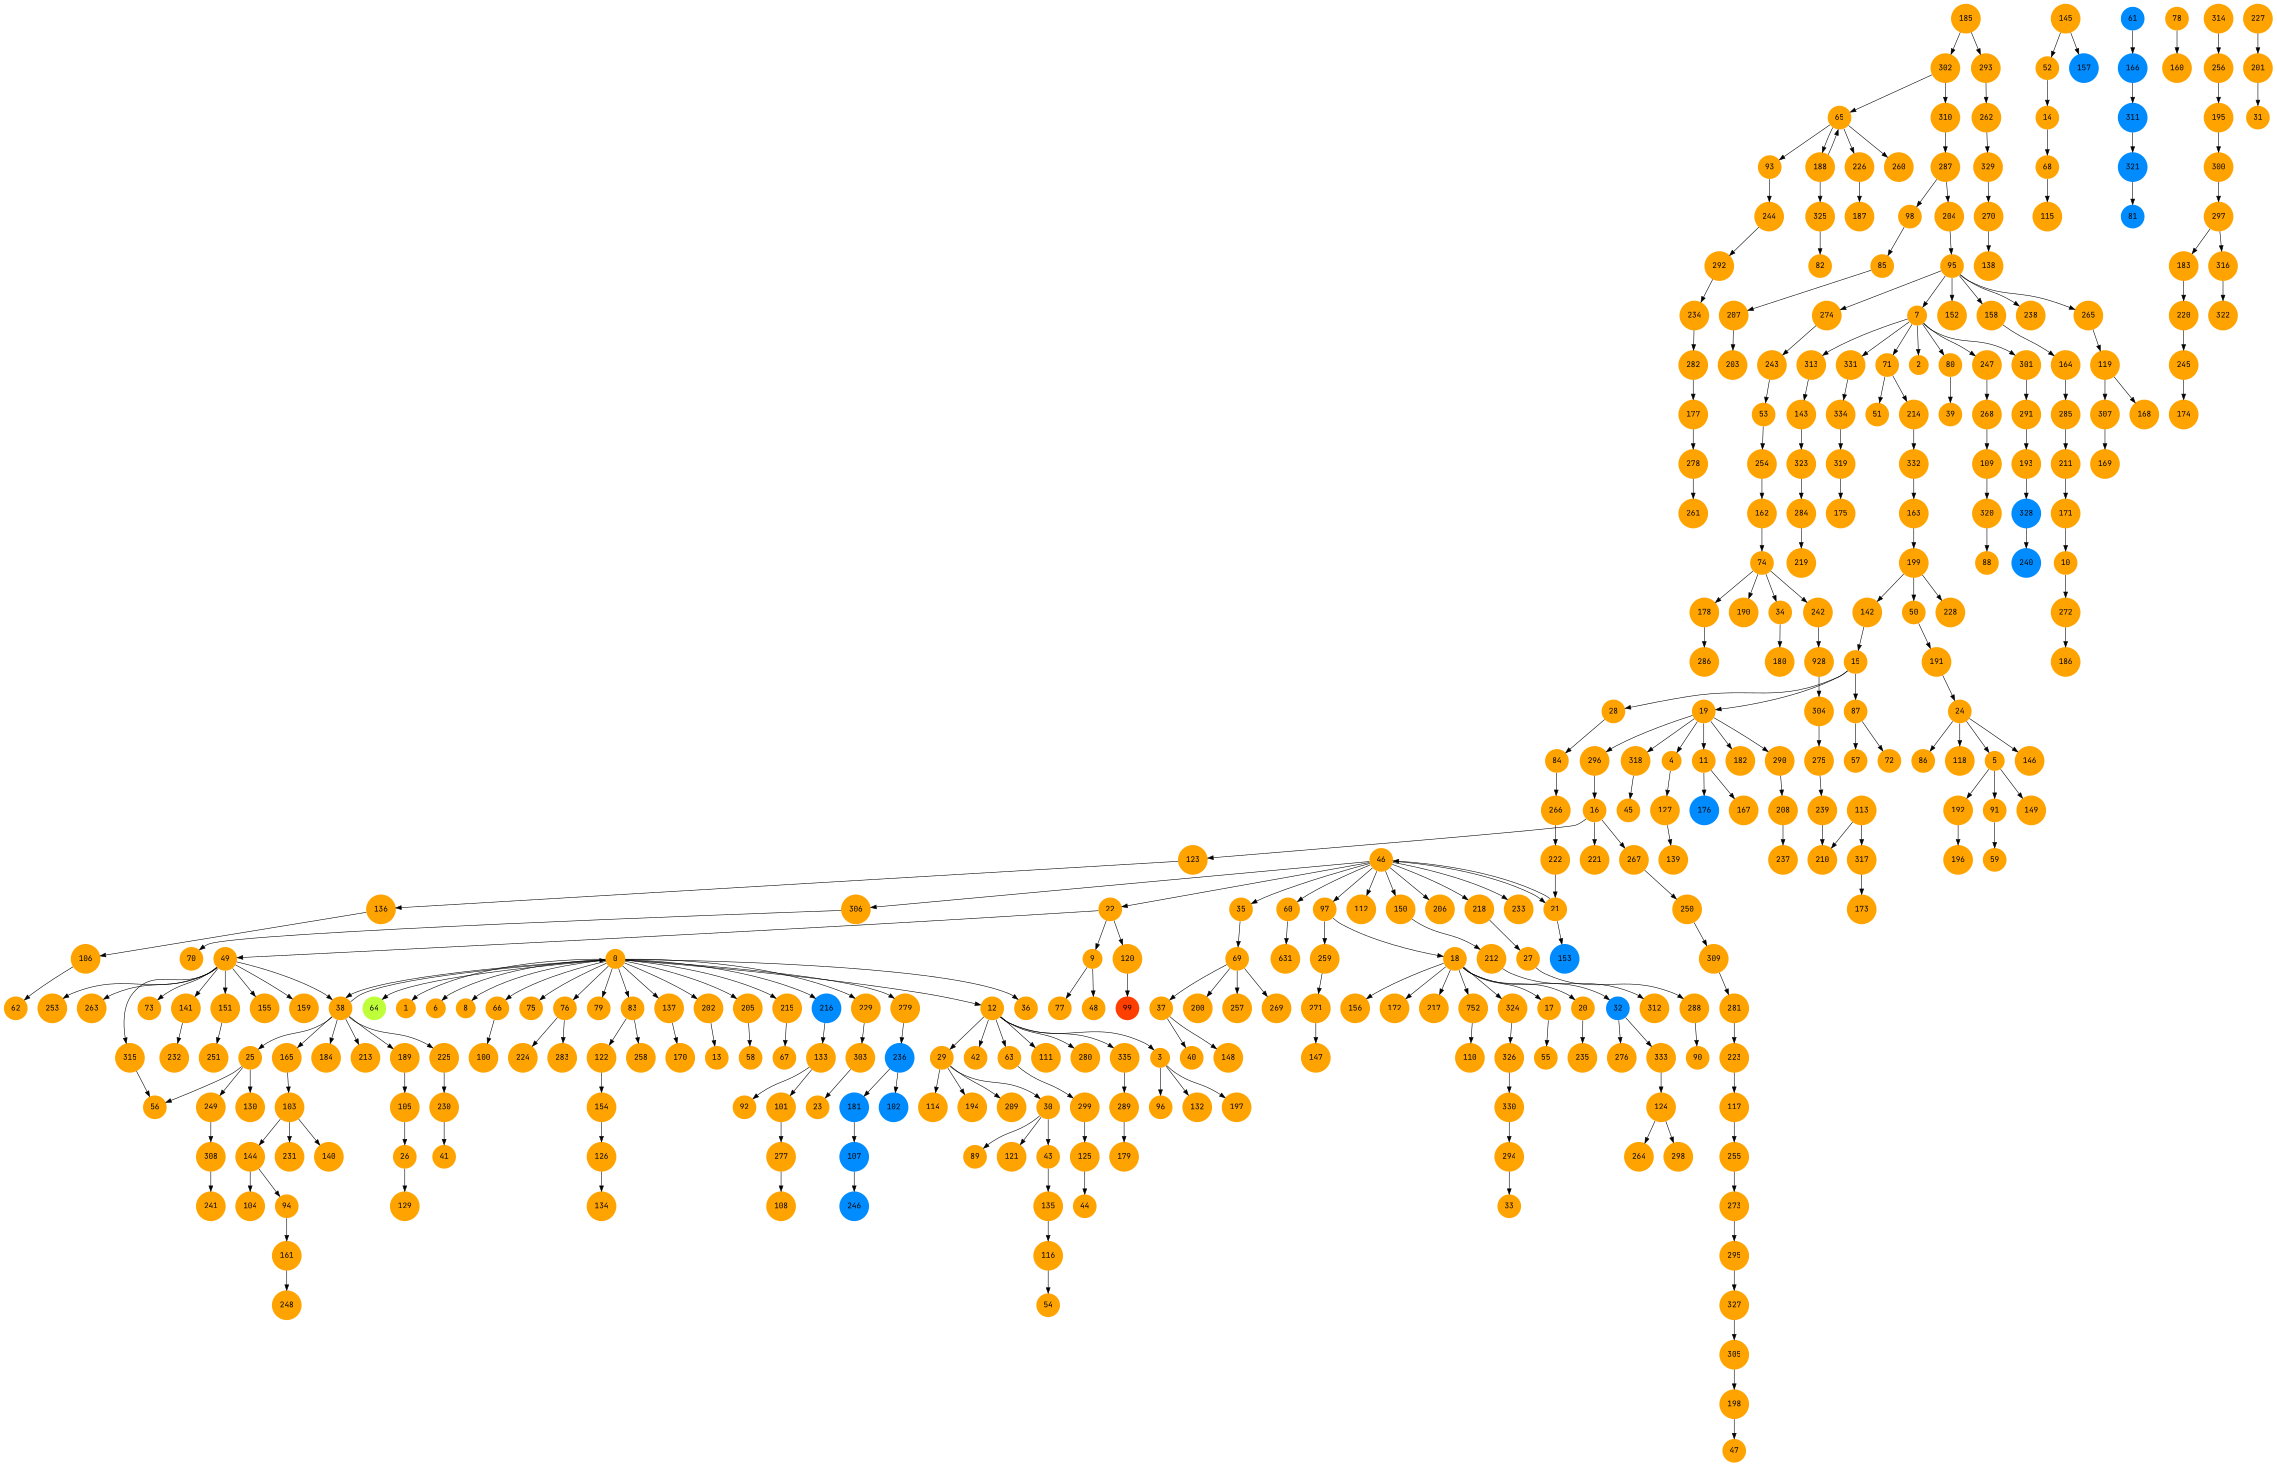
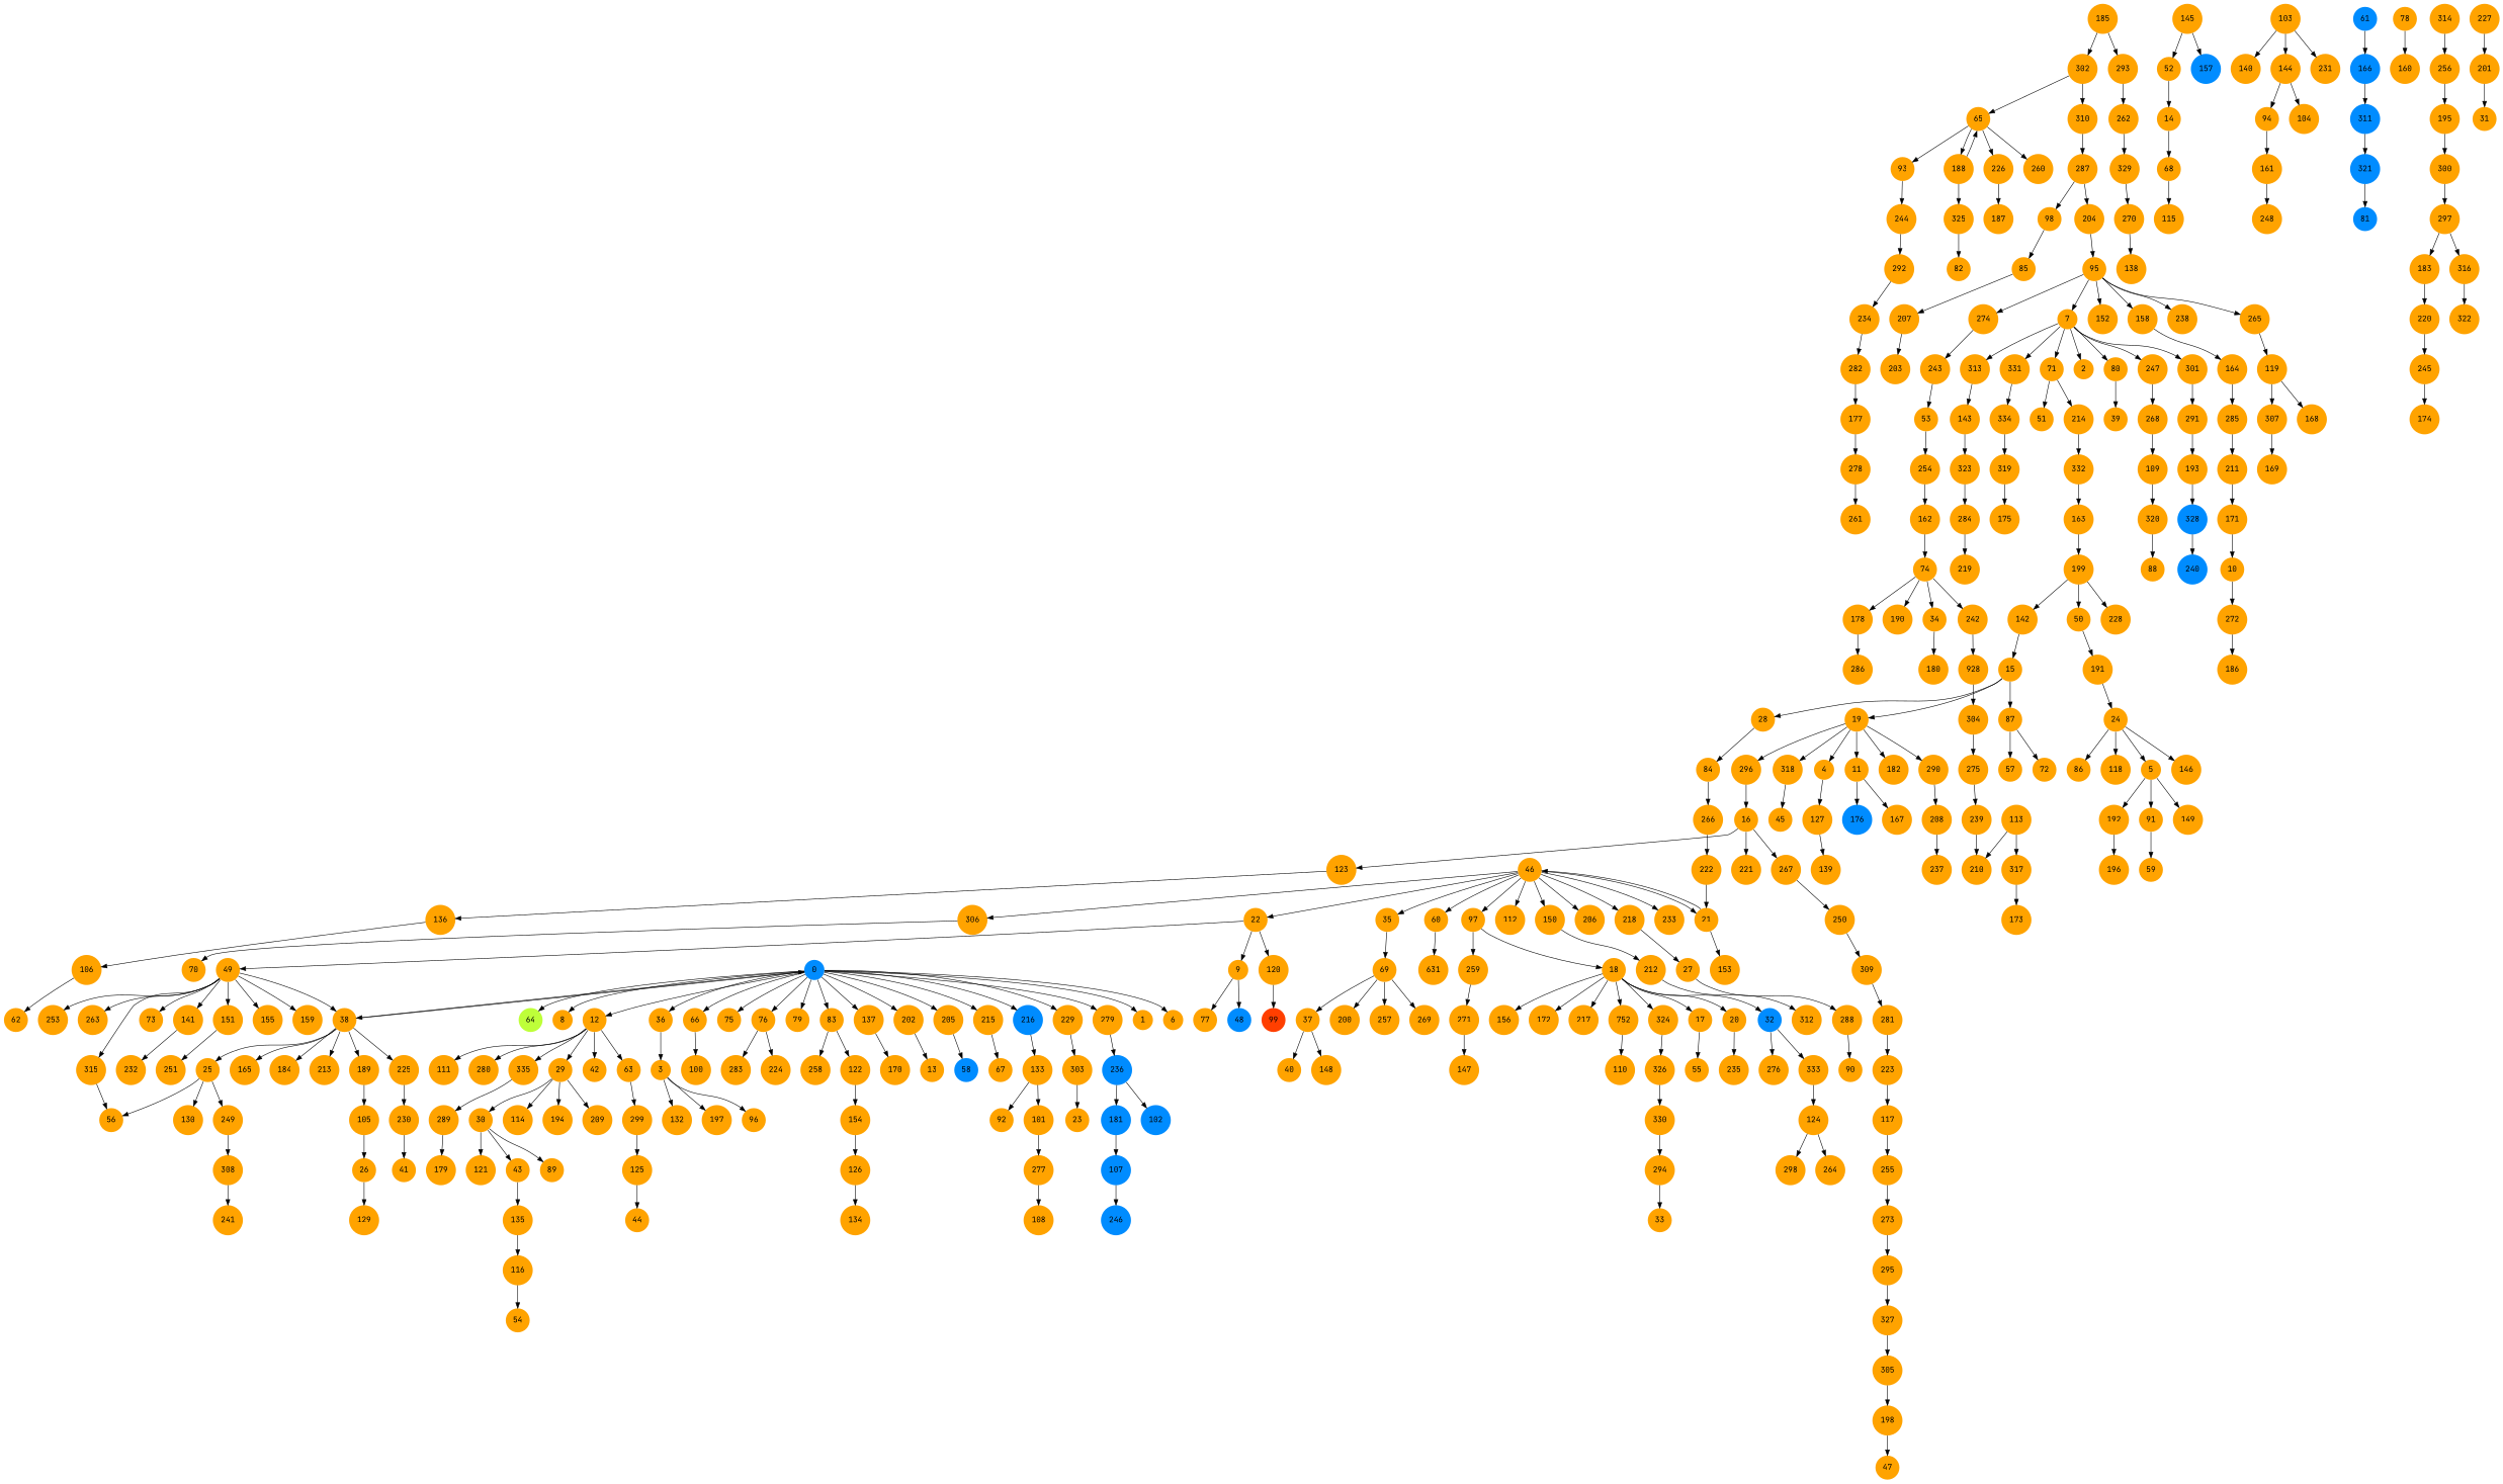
  digraph {
    fontname="JetBrains Mono"
    node [fillcolor="#ffa300" fontname="JetBrains Mono" penwidth=0 shape=circle style=filled]
    edge [fontname="JetBrains Mono"]
-   0
+   0 [fillcolor="#008cff"]
    1
    6
    8
    12
    36
    38
    64 [fillcolor="#beff39"]
    66
    75
    76
    79
    83
    137
    202
    205
    215
    216 [fillcolor="#008cff"]
    229
    279
    3
    29
    42
    63
    111
    280
    335
    25
    165
    184
    189
    213
    225
    100
    224
    283
    122
    258
    170
    145
    52
    157 [fillcolor="#008cff"]
    13
-   58
+   58 [fillcolor="#008cff"]
    67
    133
    303
    236 [fillcolor="#008cff"]
    96
    132
    197
    4
    127
    139
    5
    91
    149
    192
    59
    196
    7
    2
    71
    80
    247
    301
    313
    331
    51
    214
    39
    268
    291
    143
    334
    9
-   48
+   48 [fillcolor="#008cff"]
    77
    10
    272
    186
    11
    167
    176 [fillcolor="#008cff"]
    30
    114
    194
    209
    299
    289
    14
    68
    115
    15
    19
    28
    87
    182
    290
    296
    318
    84
    57
    72
    16
    123
    221
    267
    136
    250
    17
    55
    18
    20
    32 [fillcolor="#008cff"]
    156
    172
    217
    n119 [label=752]
    324
    235
    276
    333
    110
    326
    208
    45
    21
    46
-   153 [fillcolor="#008cff"]
+   153
    22
    35
    60
    97
    112
    150
    206
    218
    233
    306
    49
    120
    73
    141
    151
    155
    159
    253
    263
    315
    99 [fillcolor="#ff3f00"]
    24
    86
    118
    146
    56
    130
    249
    308
    26
    129
    27
    288
    90
    266
    43
    89
    121
    135
    124
    34
    180
    69
    37
    200
    257
    269
    40
    148
    103
    105
    230
    116
    n184 [label=631]
    259
    212
    70
    232
    251
    50
    191
    53
    254
    162
    61 [fillcolor="#008cff"]
    166 [fillcolor="#008cff"]
    311 [fillcolor="#008cff"]
    125
    65
    93
    188
    226
    260
    244
    325
    187
    332
    74
    178
    190
    242
    286
    n213 [label=928]
    78
    160
    81 [fillcolor="#008cff"]
    154
    222
    85
    207
    203
    292
    94
    161
    248
    95
    152
    158
    238
    265
    274
    164
    119
    243
    271
    98
    101
    277
    108
    102 [fillcolor="#008cff"]
    140
    144
    231
    104
    106
    62
    107 [fillcolor="#008cff"]
    246 [fillcolor="#008cff"]
    109
    320
    88
    113
    317
    210
    173
    54
    117
    255
    273
    168
    307
    169
    126
    264
    298
    44
    134
    304
    275
    92
    142
    323
    284
    312
    285
    163
    199
    228
    211
    321 [fillcolor="#008cff"]
    171
    177
    278
    261
    181 [fillcolor="#008cff"]
    183
    220
    245
    185
    293
    302
    262
    310
    82
    328 [fillcolor="#008cff"]
    193
    240 [fillcolor="#008cff"]
    195
    300
    297
    198
    47
    201
    31
    204
    314
    256
    237
    174
    223
    41
    227
    23
    234
    282
    239
    241
    309
    281
    295
    147
    329
    270
    138
    327
    219
    287
    179
    294
    33
    305
    316
    322
    319
    175
    330
    0 -> 1
    0 -> 6
    0 -> 8
    0 -> 12
    0 -> 36
    0 -> 38
    0 -> 64
    0 -> 66
    0 -> 75
    0 -> 76
    0 -> 79
    0 -> 83
    0 -> 137
    0 -> 202
    0 -> 205
    0 -> 215
    0 -> 216
    0 -> 229
    0 -> 279
-   12 -> 3
+   36 -> 3
    12 -> 29
    12 -> 42
    12 -> 63
    12 -> 111
    12 -> 280
    12 -> 335
    38 -> 0
    38 -> 25
    38 -> 165
    38 -> 184
    38 -> 189
    38 -> 213
    38 -> 225
    66 -> 100
    76 -> 224
    76 -> 283
    83 -> 122
    83 -> 258
    137 -> 170
    202 -> 13
    205 -> 58
    215 -> 67
    216 -> 133
    229 -> 303
    279 -> 236
    3 -> 96
    3 -> 132
    3 -> 197
    29 -> 30
    29 -> 114
    29 -> 194
    29 -> 209
    63 -> 299
    335 -> 289
    25 -> 56
    25 -> 130
    25 -> 249
-   165 -> 103
    189 -> 105
    225 -> 230
    122 -> 154
    145 -> 52
    145 -> 157
    52 -> 14
    133 -> 101
    133 -> 92
    303 -> 23
    236 -> 102
    236 -> 181
    4 -> 127
    127 -> 139
    5 -> 91
    5 -> 149
    5 -> 192
    91 -> 59
    192 -> 196
    7 -> 2
    7 -> 71
    7 -> 80
    7 -> 247
    7 -> 301
    7 -> 313
    7 -> 331
    71 -> 51
    71 -> 214
    80 -> 39
    247 -> 268
    301 -> 291
    313 -> 143
    331 -> 334
    214 -> 332
    268 -> 109
    291 -> 193
    143 -> 323
    334 -> 319
    9 -> 48
    9 -> 77
    10 -> 272
    272 -> 186
    11 -> 167
    11 -> 176
    30 -> 43
    30 -> 89
    30 -> 121
    299 -> 125
    289 -> 179
    14 -> 68
    68 -> 115
    15 -> 19
    15 -> 28
    15 -> 87
    19 -> 4
    19 -> 11
    19 -> 182
    19 -> 290
    19 -> 296
    19 -> 318
    28 -> 84
    87 -> 57
    87 -> 72
    290 -> 208
    296 -> 16
    318 -> 45
    84 -> 266
    16 -> 123
    16 -> 221
    16 -> 267
    123 -> 136
    267 -> 250
    136 -> 106
    250 -> 309
    17 -> 55
    18 -> 17
    18 -> 20
    18 -> 32
    18 -> 156
    18 -> 172
    18 -> 217
    18 -> n119
    18 -> 324
    20 -> 235
    32 -> 276
    32 -> 333
    n119 -> 110
    324 -> 326
    333 -> 124
    326 -> 330
    208 -> 237
    21 -> 46
    21 -> 153
    46 -> 21
    46 -> 22
    46 -> 35
    46 -> 60
    46 -> 97
    46 -> 112
    46 -> 150
    46 -> 206
    46 -> 218
    46 -> 233
    46 -> 306
    22 -> 9
    22 -> 49
    22 -> 120
    35 -> 69
    60 -> n184
    97 -> 18
    97 -> 259
    150 -> 212
    218 -> 27
    306 -> 70
    49 -> 38
    49 -> 73
    49 -> 141
    49 -> 151
    49 -> 155
    49 -> 159
    49 -> 253
    49 -> 263
    49 -> 315
    120 -> 99
    141 -> 232
    151 -> 251
    315 -> 56
    24 -> 5
    24 -> 86
    24 -> 118
    24 -> 146
    249 -> 308
    308 -> 241
    26 -> 129
    27 -> 288
    288 -> 90
    266 -> 222
    43 -> 135
    135 -> 116
    124 -> 264
    124 -> 298
    34 -> 180
    69 -> 37
    69 -> 200
    69 -> 257
    69 -> 269
    37 -> 40
    37 -> 148
    103 -> 140
    103 -> 144
    103 -> 231
    105 -> 26
    230 -> 41
    116 -> 54
    259 -> 271
    212 -> 312
    50 -> 191
    191 -> 24
    53 -> 254
    254 -> 162
    162 -> 74
    61 -> 166
    166 -> 311
    311 -> 321
    125 -> 44
    65 -> 93
    65 -> 188
    65 -> 226
    65 -> 260
    93 -> 244
    188 -> 65
    188 -> 325
    226 -> 187
    244 -> 292
    325 -> 82
    332 -> 163
    74 -> 34
    74 -> 178
    74 -> 190
    74 -> 242
    178 -> 286
    242 -> n213
    n213 -> 304
    78 -> 160
    154 -> 126
    222 -> 21
    85 -> 207
    207 -> 203
    292 -> 234
    94 -> 161
    161 -> 248
    95 -> 7
    95 -> 152
    95 -> 158
    95 -> 238
    95 -> 265
    95 -> 274
    158 -> 164
    265 -> 119
    274 -> 243
    164 -> 285
    119 -> 168
    119 -> 307
    243 -> 53
    271 -> 147
    98 -> 85
    101 -> 277
    277 -> 108
    144 -> 94
    144 -> 104
    106 -> 62
    107 -> 246
    109 -> 320
    320 -> 88
    113 -> 317
    113 -> 210
    317 -> 173
    117 -> 255
    255 -> 273
    273 -> 295
    307 -> 169
    126 -> 134
    304 -> 275
    275 -> 239
    142 -> 15
    323 -> 284
    284 -> 219
    285 -> 211
    163 -> 199
    199 -> 50
    199 -> 142
    199 -> 228
    211 -> 171
    321 -> 81
    171 -> 10
    177 -> 278
    278 -> 261
    181 -> 107
    183 -> 220
    220 -> 245
    245 -> 174
    185 -> 293
    185 -> 302
    293 -> 262
    302 -> 65
    302 -> 310
    262 -> 329
    310 -> 287
    328 -> 240
    193 -> 328
    195 -> 300
    300 -> 297
    297 -> 183
    297 -> 316
    198 -> 47
    201 -> 31
    204 -> 95
    314 -> 256
    256 -> 195
    223 -> 117
    227 -> 201
    234 -> 282
    282 -> 177
    239 -> 210
    309 -> 281
    281 -> 223
    295 -> 327
    329 -> 270
    270 -> 138
    327 -> 305
    287 -> 98
    287 -> 204
    294 -> 33
    305 -> 198
    316 -> 322
    319 -> 175
    330 -> 294
  }
